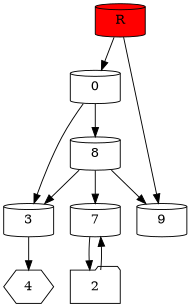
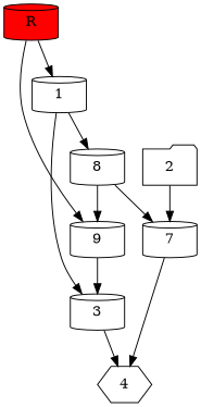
  digraph {
    node [shape=cylinder]
-   1 [label=0]
+   1
    3
    8
    4 [shape=hexagon]
    7
    n6 [label=9]
    2 [shape=folder]
    R [fillcolor="#ff0000" style=filled]
    1 -> 3
    1 -> 8
    3 -> 4
    8 -> 7
    8 -> n6
-   7 -> 2
-   8 -> 3
+   7 -> 4
+   n6 -> 3
    2 -> 7
    R -> 1
    R -> n6
  }
